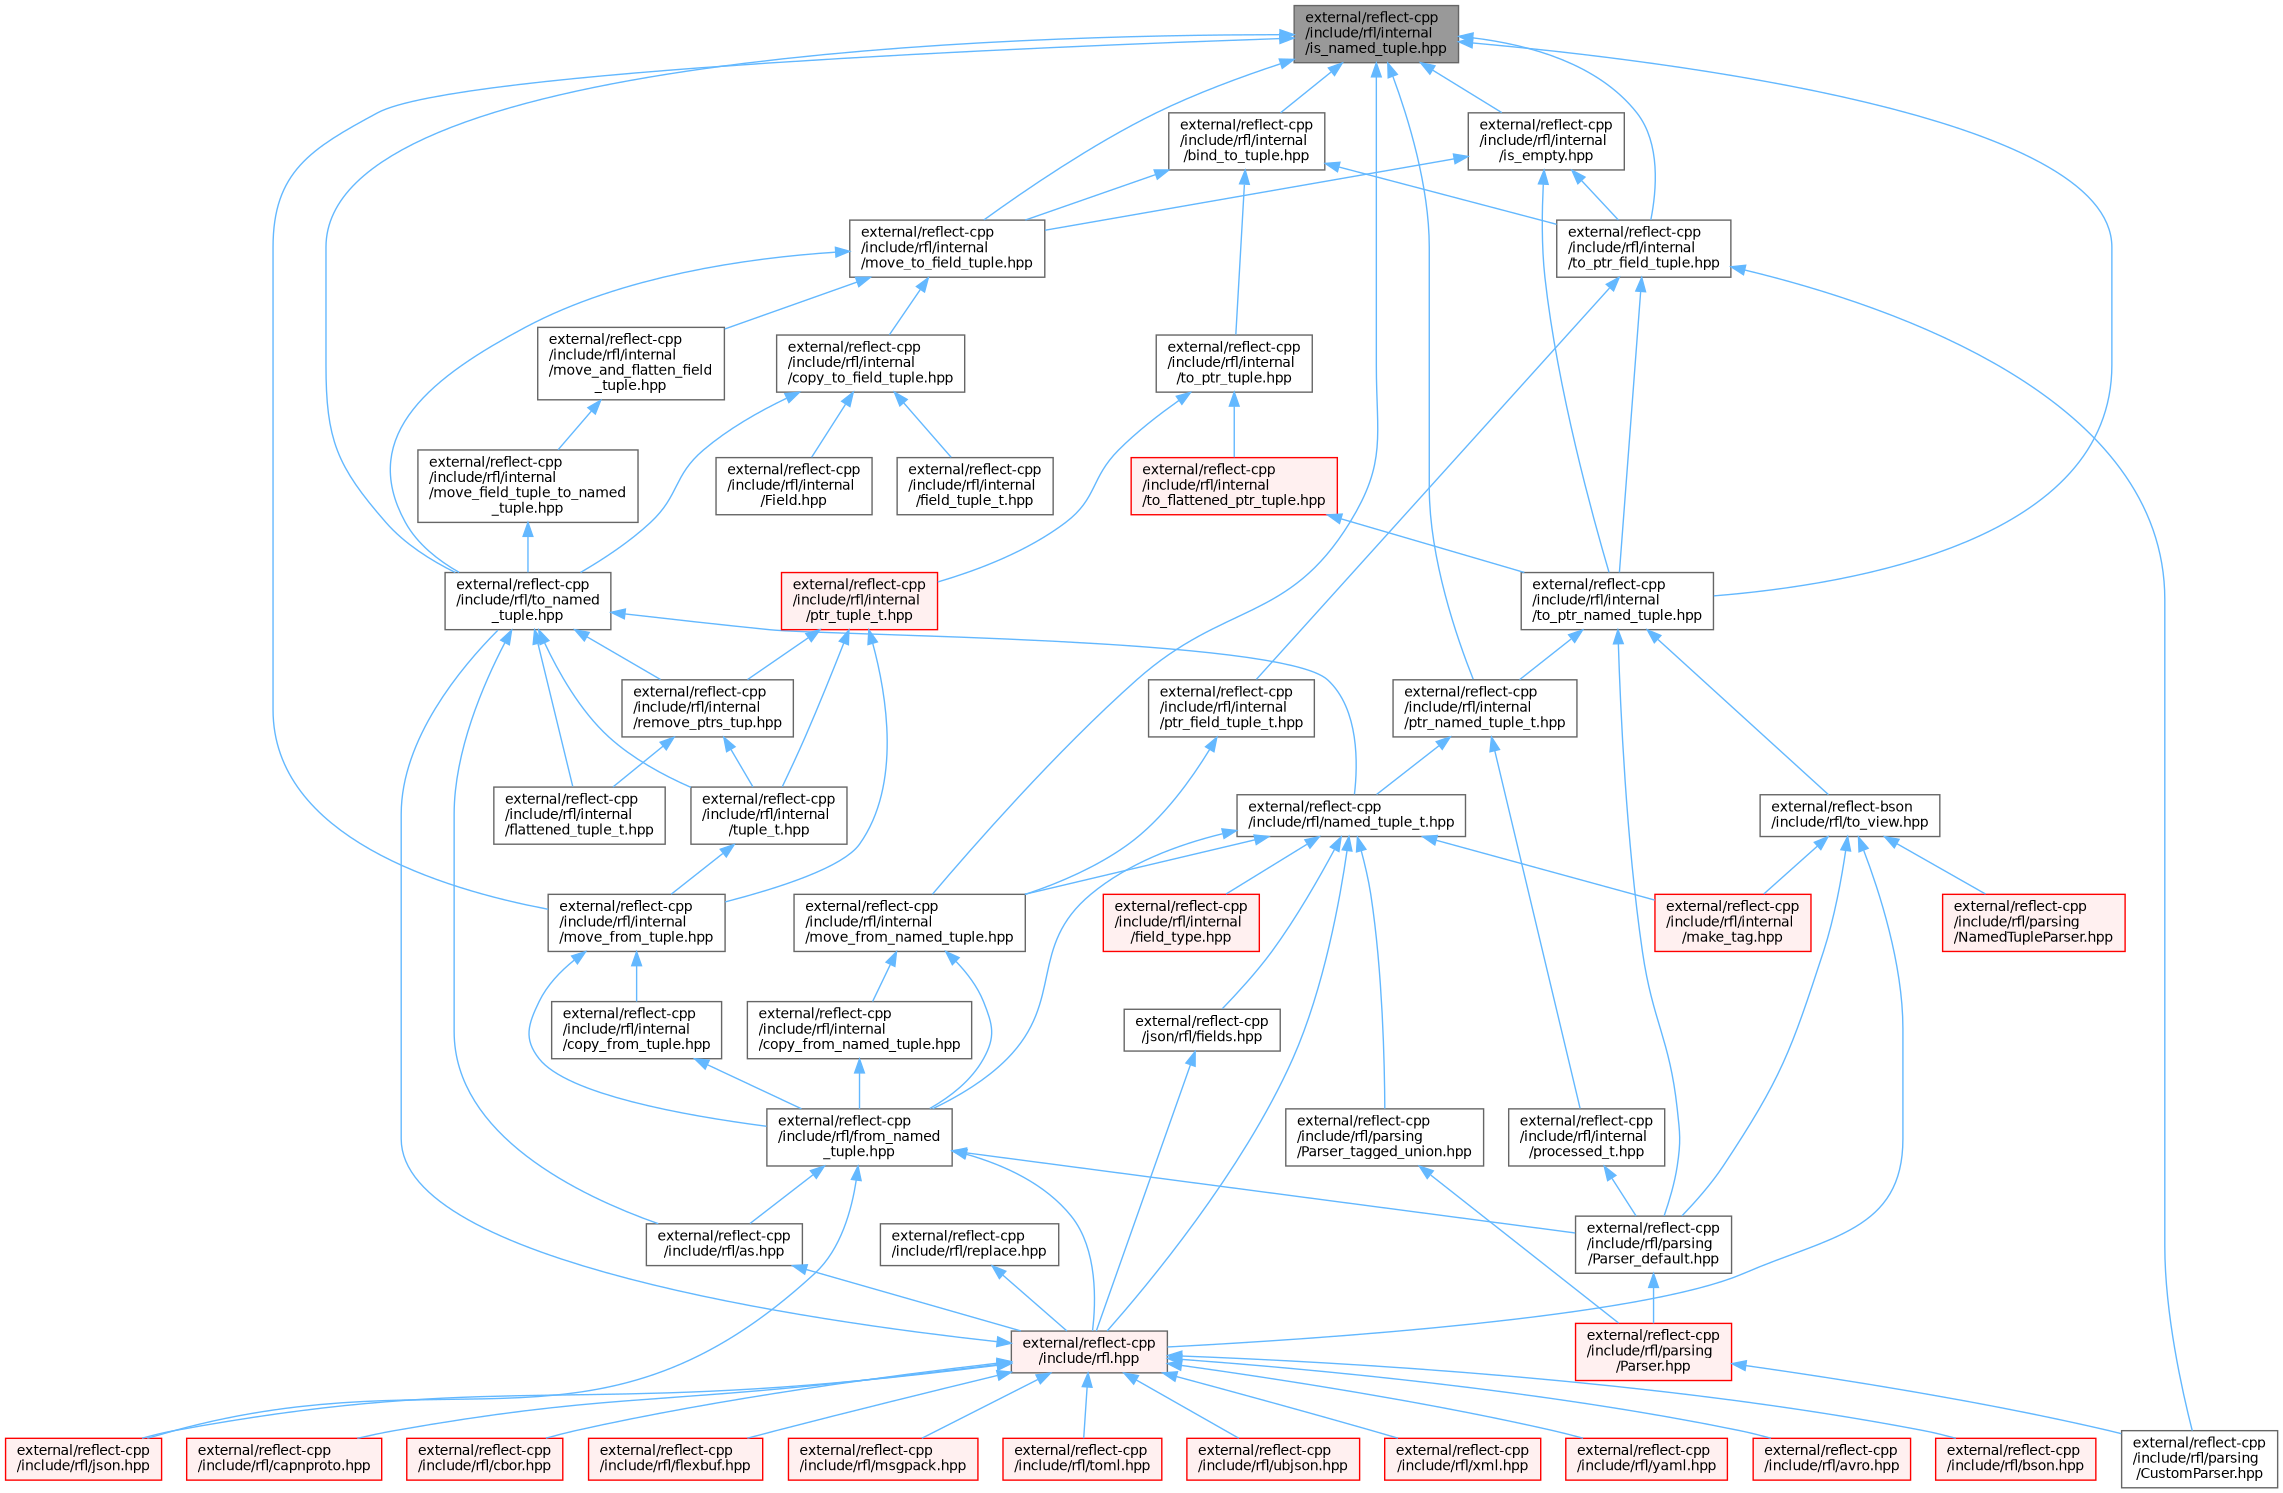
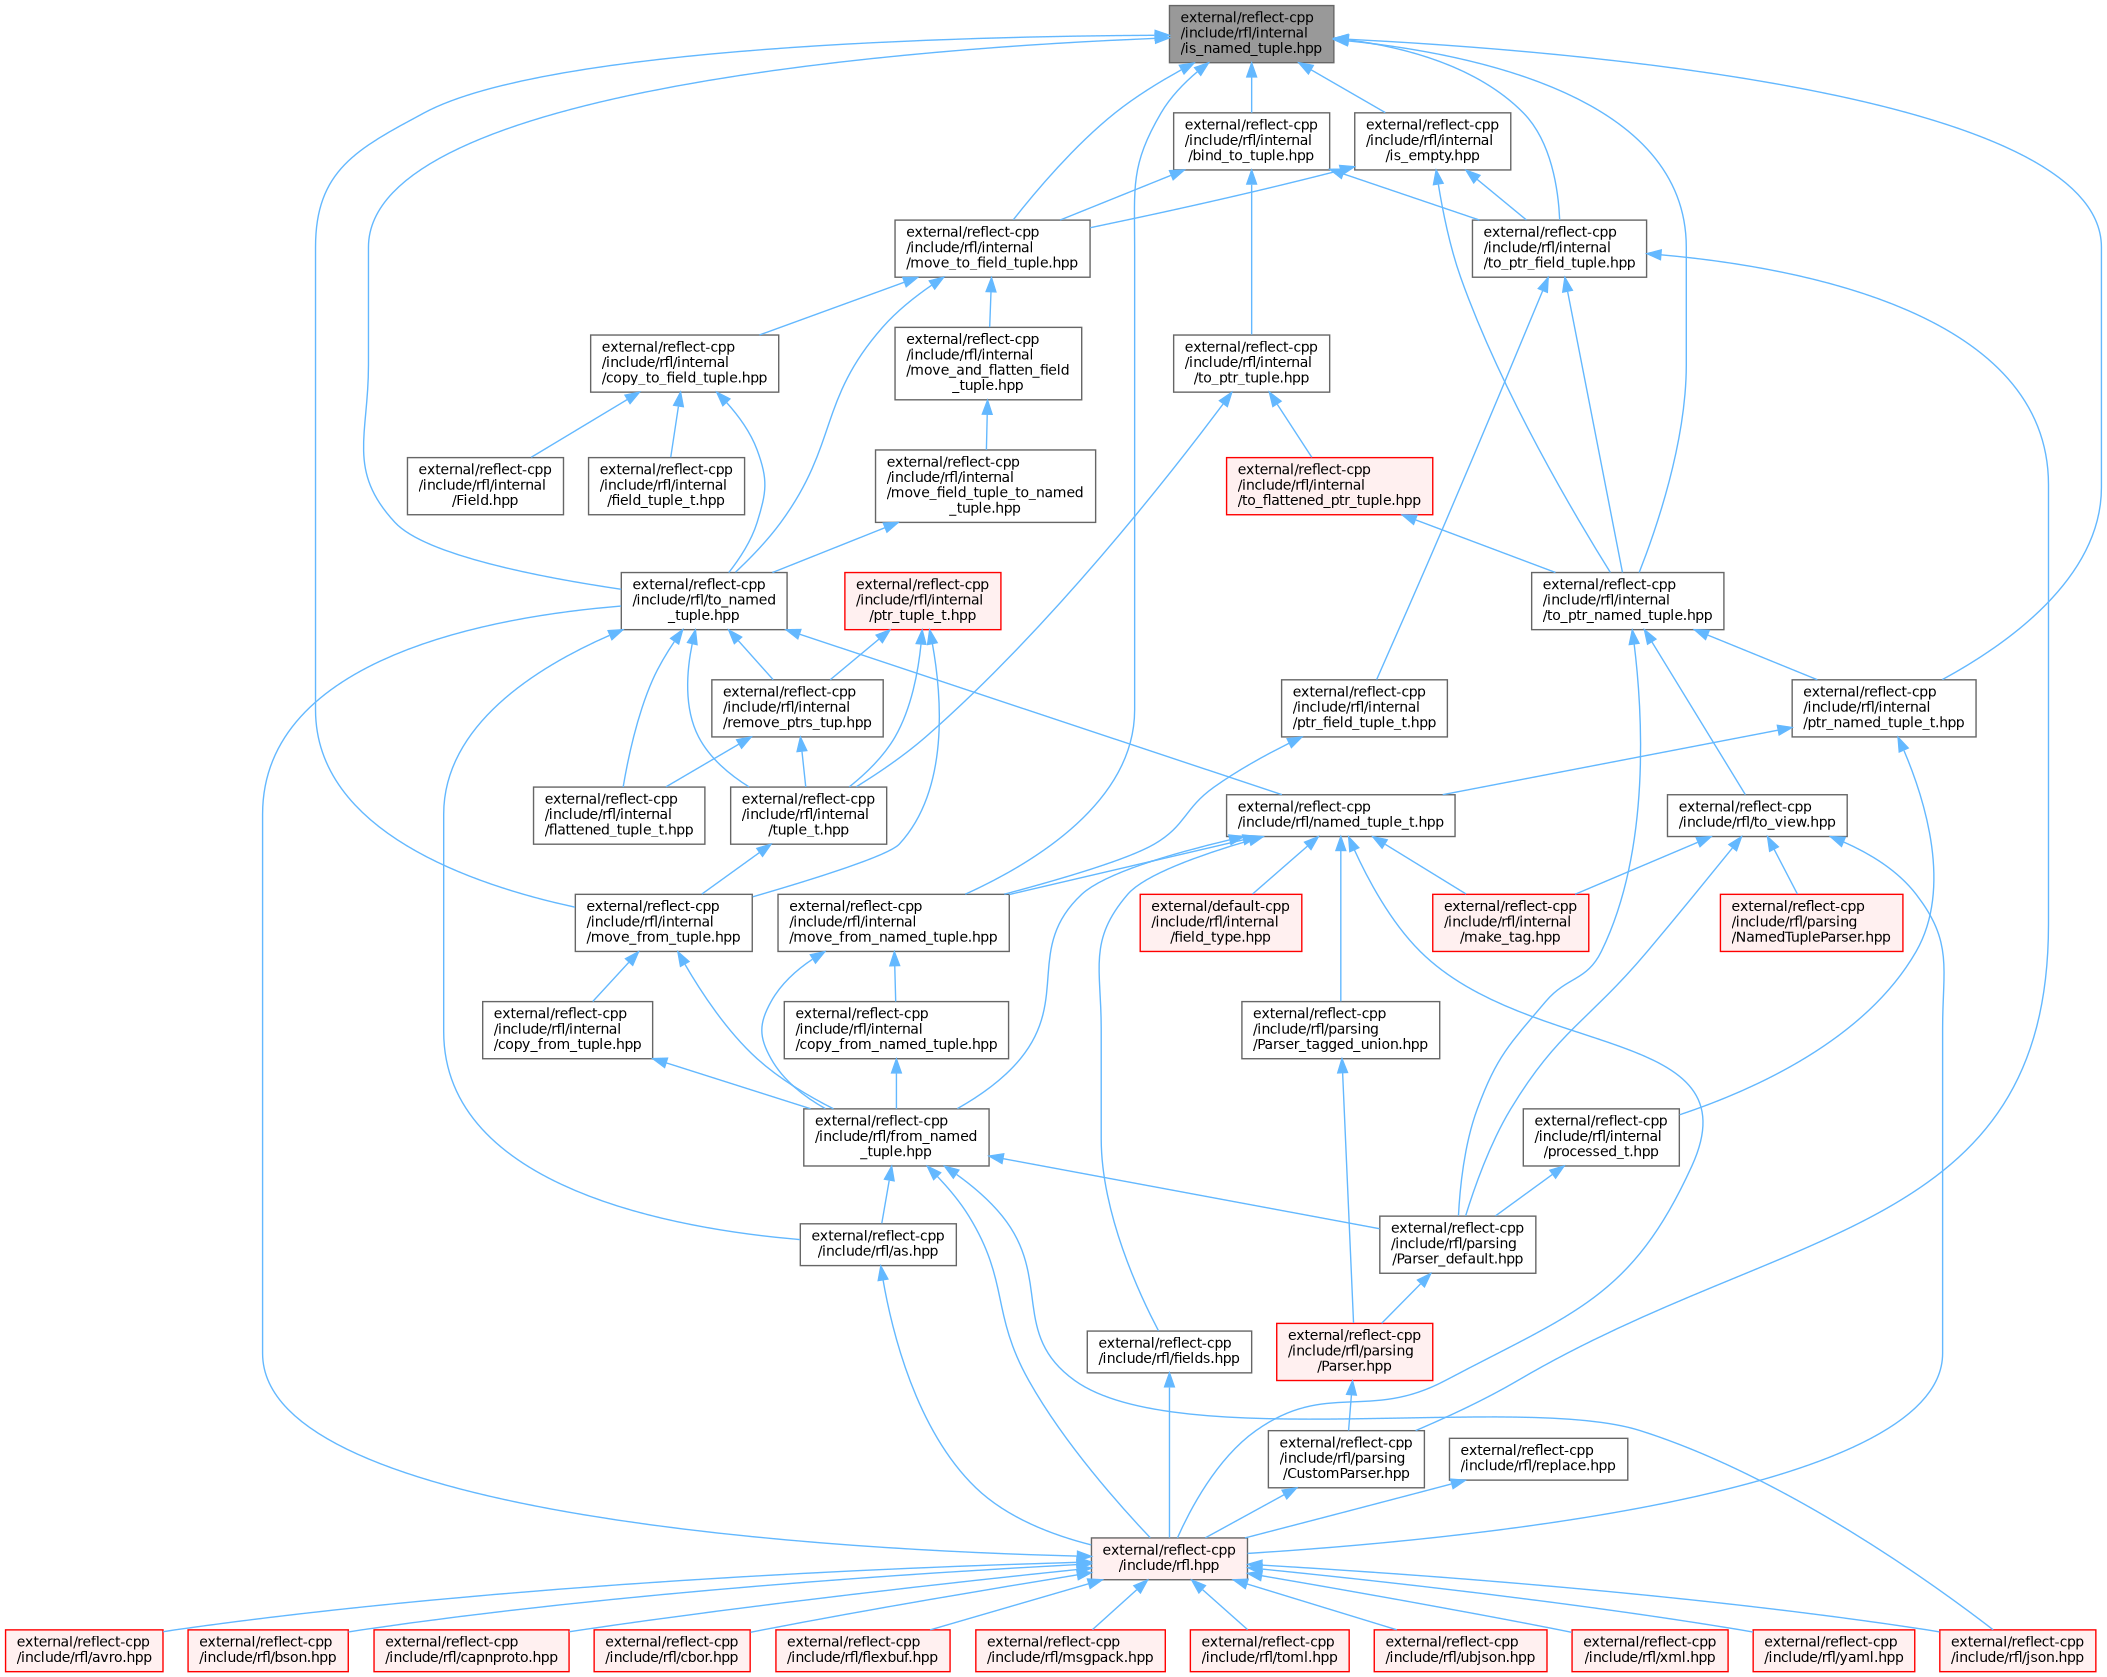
  digraph {
    node [color=grey40 fillcolor=white fontname=Helvetica fontsize=10 shape=box style=filled]
    edge [color=steelblue1 dir=back fontname=Helvetica fontsize=10 labelfontname=Helvetica labelfontsize=10 style=solid]
    n1 [color=gray40 fillcolor=grey60 fontcolor=black height=0.2 label="external/reflect-cpp\l/include/rfl/internal\l/is_named_tuple.hpp" width=0.4]
    n2 [height=0.2 label="external/reflect-cpp\l/include/rfl/internal\l/bind_to_tuple.hpp" width=0.4]
    n3 [height=0.2 label="external/reflect-cpp\l/include/rfl/internal\l/move_to_field_tuple.hpp" width=0.4]
    n4 [height=0.2 label="external/reflect-cpp\l/include/rfl/to_named\l_tuple.hpp" width=0.4]
    n5 [height=0.2 label="external/reflect-cpp\l/include/rfl/internal\l/move_from_tuple.hpp" width=0.4]
    n6 [height=0.2 label="external/reflect-cpp\l/include/rfl/internal\l/move_from_named_tuple.hpp" width=0.4]
    n7 [height=0.2 label="external/reflect-cpp\l/include/rfl/internal\l/to_ptr_field_tuple.hpp" width=0.4]
    n8 [height=0.2 label="external/reflect-cpp\l/include/rfl/internal\l/to_ptr_named_tuple.hpp" width=0.4]
    n9 [height=0.2 label="external/reflect-cpp\l/include/rfl/internal\l/ptr_named_tuple_t.hpp" width=0.4]
    n10 [height=0.2 label="external/reflect-cpp\l/include/rfl/internal\l/is_empty.hpp" width=0.4]
    n11 [height=0.2 label="external/reflect-cpp\l/include/rfl/internal\l/to_ptr_tuple.hpp" width=0.4]
    n12 [height=0.2 label="external/reflect-cpp\l/include/rfl/internal\l/copy_to_field_tuple.hpp" width=0.4]
    n13 [height=0.2 label="external/reflect-cpp\l/include/rfl/internal\l/move_and_flatten_field\l_tuple.hpp" width=0.4]
    n14 [height=0.2 label="external/reflect-cpp\l/include/rfl/as.hpp" width=0.4]
    n15 [height=0.2 label="external/reflect-cpp\l/include/rfl/internal\l/flattened_tuple_t.hpp" width=0.4]
    n16 [height=0.2 label="external/reflect-cpp\l/include/rfl/internal\l/remove_ptrs_tup.hpp" width=0.4]
    n17 [height=0.2 label="external/reflect-cpp\l/include/rfl/internal\l/tuple_t.hpp" width=0.4]
    n18 [height=0.2 label="external/reflect-cpp\l/include/rfl/named_tuple_t.hpp" width=0.4]
    n19 [height=0.2 label="external/reflect-cpp\l/include/rfl/from_named\l_tuple.hpp" width=0.4]
    n20 [height=0.2 label="external/reflect-cpp\l/include/rfl/internal\l/copy_from_tuple.hpp" width=0.4]
    n21 [height=0.2 label="external/reflect-cpp\l/include/rfl/internal\l/copy_from_named_tuple.hpp" width=0.4]
    n22 [height=0.2 label="external/reflect-cpp\l/include/rfl/parsing\l/CustomParser.hpp" width=0.4]
    n23 [height=0.2 label="external/reflect-cpp\l/include/rfl/internal\l/ptr_field_tuple_t.hpp" width=0.4]
    n24 [height=0.2 label="external/reflect-cpp\l/include/rfl/parsing\l/Parser_default.hpp" width=0.4]
-   n25 [height=0.2 label="external/reflect-bson\l/include/rfl/to_view.hpp" width=0.4]
+   n25 [height=0.2 label="external/reflect-cpp\l/include/rfl/to_view.hpp" width=0.4]
    n26 [height=0.2 label="external/reflect-cpp\l/include/rfl/internal\l/processed_t.hpp" width=0.4]
    n27 [color=red fillcolor="#FFF0F0" height=0.2 label="external/reflect-cpp\l/include/rfl/internal\l/ptr_tuple_t.hpp" width=0.4]
    n28 [color=red fillcolor="#FFF0F0" height=0.2 label="external/reflect-cpp\l/include/rfl/internal\l/to_flattened_ptr_tuple.hpp" width=0.4]
    n29 [height=0.2 label="external/reflect-cpp\l/include/rfl/internal\l/Field.hpp" width=0.4]
    n30 [height=0.2 label="external/reflect-cpp\l/include/rfl/internal\l/field_tuple_t.hpp" width=0.4]
    n31 [height=0.2 label="external/reflect-cpp\l/include/rfl/internal\l/move_field_tuple_to_named\l_tuple.hpp" width=0.4]
    n32 [fillcolor="#FFF0F0" height=0.2 label="external/reflect-cpp\l/include/rfl.hpp" width=0.4]
    n33 [color=red fillcolor="#FFF0F0" height=0.2 label="external/reflect-cpp\l/include/rfl/avro.hpp" width=0.4]
    n34 [color=red fillcolor="#FFF0F0" height=0.2 label="external/reflect-cpp\l/include/rfl/bson.hpp" width=0.4]
    n35 [color=red fillcolor="#FFF0F0" height=0.2 label="external/reflect-cpp\l/include/rfl/capnproto.hpp" width=0.4]
    n36 [color=red fillcolor="#FFF0F0" height=0.2 label="external/reflect-cpp\l/include/rfl/cbor.hpp" width=0.4]
    n37 [color=red fillcolor="#FFF0F0" height=0.2 label="external/reflect-cpp\l/include/rfl/flexbuf.hpp" width=0.4]
    n38 [color=red fillcolor="#FFF0F0" height=0.2 label="external/reflect-cpp\l/include/rfl/json.hpp" width=0.4]
    n39 [color=red fillcolor="#FFF0F0" height=0.2 label="external/reflect-cpp\l/include/rfl/msgpack.hpp" width=0.4]
    n40 [color=red fillcolor="#FFF0F0" height=0.2 label="external/reflect-cpp\l/include/rfl/toml.hpp" width=0.4]
    n41 [color=red fillcolor="#FFF0F0" height=0.2 label="external/reflect-cpp\l/include/rfl/ubjson.hpp" width=0.4]
    n42 [color=red fillcolor="#FFF0F0" height=0.2 label="external/reflect-cpp\l/include/rfl/xml.hpp" width=0.4]
    n43 [color=red fillcolor="#FFF0F0" height=0.2 label="external/reflect-cpp\l/include/rfl/yaml.hpp" width=0.4]
-   n44 [height=0.2 label="external/reflect-cpp\l/json/rfl/fields.hpp" width=0.4]
-   n45 [color=red fillcolor="#FFF0F0" height=0.2 label="external/reflect-cpp\l/include/rfl/internal\l/field_type.hpp" width=0.4]
+   n44 [height=0.2 label="external/reflect-cpp\l/include/rfl/fields.hpp" width=0.4]
+   n45 [color=red fillcolor="#FFF0F0" height=0.2 label="external/default-cpp\l/include/rfl/internal\l/field_type.hpp" width=0.4]
    n46 [color=red fillcolor="#FFF0F0" height=0.2 label="external/reflect-cpp\l/include/rfl/internal\l/make_tag.hpp" width=0.4]
    n47 [height=0.2 label="external/reflect-cpp\l/include/rfl/parsing\l/Parser_tagged_union.hpp" width=0.4]
    n48 [color=red fillcolor="#FFF0F0" height=0.2 label="external/reflect-cpp\l/include/rfl/parsing\l/Parser.hpp" width=0.4]
    n49 [height=0.2 label="external/reflect-cpp\l/include/rfl/replace.hpp" width=0.4]
    n50 [color=red fillcolor="#FFF0F0" height=0.2 label="external/reflect-cpp\l/include/rfl/parsing\l/NamedTupleParser.hpp" width=0.4]
    n1 -> n2
    n1 -> n3
    n1 -> n4
    n1 -> n5
    n1 -> n6
    n1 -> n7
    n1 -> n8
    n1 -> n9
    n1 -> n10
    n2 -> n3
    n2 -> n7
    n2 -> n11
    n3 -> n4
    n3 -> n12
    n3 -> n13
    n4 -> n14
    n4 -> n15
    n4 -> n16
    n4 -> n17
    n4 -> n18
    n5 -> n19
    n5 -> n20
    n6 -> n19
    n6 -> n21
    n7 -> n8
    n7 -> n22
    n7 -> n23
    n8 -> n9
    n8 -> n24
    n8 -> n25
    n9 -> n18
    n9 -> n26
    n10 -> n3
    n10 -> n7
    n10 -> n8
-   n11 -> n27
+   n11 -> n17
    n11 -> n28
    n12 -> n4
    n12 -> n29
    n12 -> n30
    n13 -> n31
    n14 -> n32
    n16 -> n15
    n16 -> n17
    n17 -> n5
    n18 -> n6
    n18 -> n19
    n18 -> n32
    n18 -> n44
    n18 -> n45
    n18 -> n46
    n18 -> n47
    n19 -> n14
    n19 -> n24
    n19 -> n32
    n19 -> n38
    n20 -> n19
    n21 -> n19
+   n22 -> n32
    n23 -> n6
    n24 -> n48
    n25 -> n24
    n25 -> n32
    n25 -> n46
    n25 -> n50
    n26 -> n24
    n27 -> n5
    n27 -> n16
    n27 -> n17
    n28 -> n8
    n31 -> n4
    n32 -> n4
    n32 -> n33
    n32 -> n34
    n32 -> n35
    n32 -> n36
    n32 -> n37
    n32 -> n38
    n32 -> n39
    n32 -> n40
    n32 -> n41
    n32 -> n42
    n32 -> n43
    n44 -> n32
    n47 -> n48
    n48 -> n22
    n49 -> n32
  }
